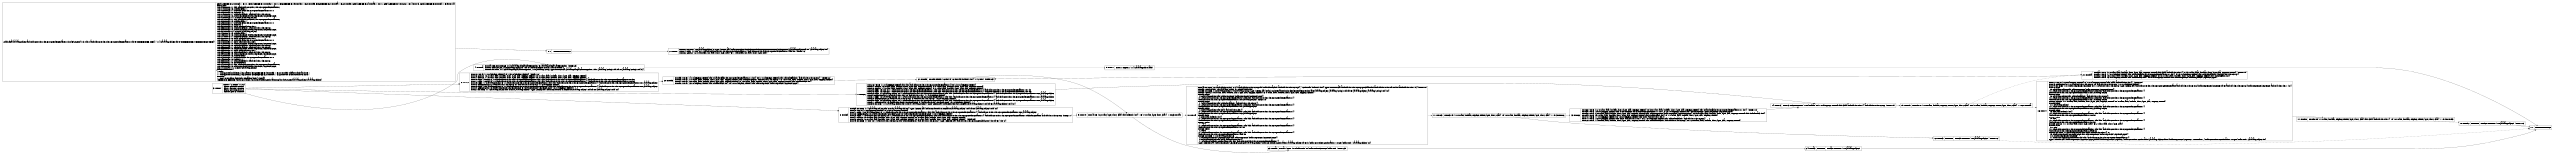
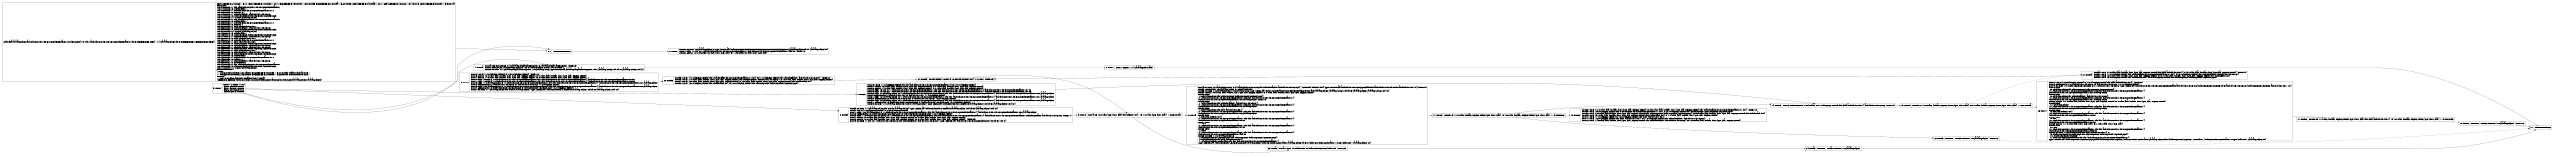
  digraph {
    rankdir=LR
    node [shape=record]
    edge [arrowhead=normal]
    n1 [label="{0\:\ ?|MTH_ENTER_BLOCK\l}"]
    n2 [label="{2\:\ 0x0000|0x0000: INVOKE  (r0 I:java.lang.Object) =  type: STATIC call: kotlin.coroutines.intrinsics.IntrinsicsKt.getCOROUTINE_SUSPENDED():java.lang.Object A[MD:():java.lang.Object (m)]\l0x0004: IGET  (r1 I:int) = (r13 I:androidx.core.view.ViewGroupKt$descendants$1) androidx.core.view.ViewGroupKt$descendants$1.label int  (LINE:116)\l0x0006: CONST  (r2 I:??[boolean, int, float, short, byte, char]) = (1 ??[boolean, int, float, short, byte, char]) \l}"]
    n3 [label="{3\:\ 0x0007|0x0007: SWITCH  (r1 I:??)\l case 0: goto B:8:0x003d\l case 1: goto B:7:0x0026\l case 2: goto B:6:0x0012\l default: goto B:4:0x000a \l}"]
    n4 [label="{4\:\ 0x000a|0x000a: NEW_INSTANCE  (r14 I:java.lang.IllegalStateException) =  java.lang.IllegalStateException  (LINE:123)\l0x000c: CONST_STR  (r0 I:java.lang.String) =  \"call to 'resume' before 'invoke' with coroutine\" \l0x000e: INVOKE  (r14 I:java.lang.IllegalStateException), (r0 I:java.lang.String) type: DIRECT call: java.lang.IllegalStateException.\<init\>(java.lang.String):void A[MD:(java.lang.String):void (c)]\l}"]
    n5 [label="{6\:\ 0x0012|0x0012: MOVE  (r1 I:??[OBJECT, ARRAY]) = (r13 I:??[OBJECT, ARRAY])  (LINE:116)\l0x0013: CONST  (r3 I:??[int, float, boolean, short, byte, char, OBJECT, ARRAY]) = (0 ??[int, float, boolean, short, byte, char, OBJECT, ARRAY]) \l0x0014: CONST  (r4 I:??[int, float, boolean, short, byte, char, OBJECT, ARRAY]) = (0 ??[int, float, boolean, short, byte, char, OBJECT, ARRAY]) \l0x0015: IGET  (r5 I:int) = (r1 I:androidx.core.view.ViewGroupKt$descendants$1 A[D('this' androidx.core.view.ViewGroupKt$descendants$1)]) androidx.core.view.ViewGroupKt$descendants$1.I$1 int \l0x0017: IGET  (r6 I:int) = (r1 I:androidx.core.view.ViewGroupKt$descendants$1 A[D('this' androidx.core.view.ViewGroupKt$descendants$1)]) androidx.core.view.ViewGroupKt$descendants$1.I$0 int \l0x0019: IGET  (r7 I:java.lang.Object) = (r1 I:androidx.core.view.ViewGroupKt$descendants$1 A[D('this' androidx.core.view.ViewGroupKt$descendants$1)]) androidx.core.view.ViewGroupKt$descendants$1.L$1 java.lang.Object \l0x001b: CHECK_CAST (r7 I:android.view.ViewGroup) = (android.view.ViewGroup) (r7 I:??[OBJECT, ARRAY]) \l0x001d: IGET  (r8 I:java.lang.Object) = (r1 I:androidx.core.view.ViewGroupKt$descendants$1 A[D('this' androidx.core.view.ViewGroupKt$descendants$1)]) androidx.core.view.ViewGroupKt$descendants$1.L$0 java.lang.Object \l0x001f: CHECK_CAST (r8 I:kotlin.sequences.SequenceScope) = (kotlin.sequences.SequenceScope) (r8 I:??[OBJECT, ARRAY]) \l0x0021: INVOKE  (r14 I:java.lang.Object A[D('$result' java.lang.Object)]) type: STATIC call: kotlin.ResultKt.throwOnFailure(java.lang.Object):void A[MD:(java.lang.Object):void (m)]\l}"]
    n6 [label="{7\:\ 0x0026|0x0026: MOVE  (r1 I:??[OBJECT, ARRAY] A[D('this' androidx.core.view.ViewGroupKt$descendants$1)]) = (r13 I:??[OBJECT, ARRAY]) \l0x0027: CONST  (r3 I:??[int, float, boolean, short, byte, char, OBJECT, ARRAY]) = (0 ??[int, float, boolean, short, byte, char, OBJECT, ARRAY]) \l0x0028: CONST  (r4 I:??[int, float, boolean, short, byte, char, OBJECT, ARRAY]) = (0 ??[int, float, boolean, short, byte, char, OBJECT, ARRAY]) \l0x0029: IGET  (r5 I:int) = (r1 I:androidx.core.view.ViewGroupKt$descendants$1 A[D('this' androidx.core.view.ViewGroupKt$descendants$1)]) androidx.core.view.ViewGroupKt$descendants$1.I$1 int \l0x002b: IGET  (r6 I:int) = (r1 I:androidx.core.view.ViewGroupKt$descendants$1 A[D('this' androidx.core.view.ViewGroupKt$descendants$1)]) androidx.core.view.ViewGroupKt$descendants$1.I$0 int \l0x002d: IGET  (r7 I:java.lang.Object) = (r1 I:androidx.core.view.ViewGroupKt$descendants$1 A[D('this' androidx.core.view.ViewGroupKt$descendants$1)]) androidx.core.view.ViewGroupKt$descendants$1.L$2 java.lang.Object \l0x002f: CHECK_CAST (r7 I:android.view.View) = (android.view.View) (r7 I:??[OBJECT, ARRAY]) \l0x0031: IGET  (r8 I:java.lang.Object) = (r1 I:androidx.core.view.ViewGroupKt$descendants$1 A[D('this' androidx.core.view.ViewGroupKt$descendants$1)]) androidx.core.view.ViewGroupKt$descendants$1.L$1 java.lang.Object \l0x0033: CHECK_CAST (r8 I:android.view.ViewGroup) = (android.view.ViewGroup) (r8 I:??[OBJECT, ARRAY]) \l0x0035: IGET  (r9 I:java.lang.Object) = (r1 I:androidx.core.view.ViewGroupKt$descendants$1 A[D('this' androidx.core.view.ViewGroupKt$descendants$1)]) androidx.core.view.ViewGroupKt$descendants$1.L$0 java.lang.Object \l0x0037: CHECK_CAST (r9 I:kotlin.sequences.SequenceScope) = (kotlin.sequences.SequenceScope) (r9 I:??[OBJECT, ARRAY]) \l0x0039: INVOKE  (r14 I:java.lang.Object A[D('$result' java.lang.Object)]) type: STATIC call: kotlin.ResultKt.throwOnFailure(java.lang.Object):void A[MD:(java.lang.Object):void (m)]\l}"]
    n7 [label="{8\:\ 0x003d|0x003d: INVOKE  (r14 I:java.lang.Object A[D('$result' java.lang.Object)]) type: STATIC call: kotlin.ResultKt.throwOnFailure(java.lang.Object):void A[MD:(java.lang.Object):void (m)]\l0x0040: MOVE  (r1 I:??[OBJECT, ARRAY]) = (r13 I:??[OBJECT, ARRAY]) \l0x0041: IGET  (r3 I:java.lang.Object) = (r1 I:androidx.core.view.ViewGroupKt$descendants$1 A[D('this' androidx.core.view.ViewGroupKt$descendants$1)]) androidx.core.view.ViewGroupKt$descendants$1.L$0 java.lang.Object \l0x0043: CHECK_CAST (r3 I:kotlin.sequences.SequenceScope) = (kotlin.sequences.SequenceScope) (r3 I:??[OBJECT, ARRAY]) \l0x0045: IGET  (r4 I:android.view.ViewGroup) = (r1 I:androidx.core.view.ViewGroupKt$descendants$1 A[D('this' androidx.core.view.ViewGroupKt$descendants$1)]) androidx.core.view.ViewGroupKt$descendants$1.$this_descendants android.view.ViewGroup  (LINE:117)\l0x0047: CONST  (r5 I:??[int, float, boolean, short, byte, char, OBJECT, ARRAY]) = (0 ??[int, float, boolean, short, byte, char, OBJECT, ARRAY]) \l0x0048: CONST  (r6 I:??[int, float, boolean, short, byte, char, OBJECT, ARRAY]) = (0 ??[int, float, boolean, short, byte, char, OBJECT, ARRAY])  (LINE:169)\l0x0049: INVOKE  (r7 I:int) = (r4 I:android.view.ViewGroup A[D('$this$forEach$iv' android.view.ViewGroup)]) type: VIRTUAL call: android.view.ViewGroup.getChildCount():int A[MD:():int (c)]\l}"]
    n8 [label="{5\:\ 0x0011|0x0011: THROW  (r14 I:java.lang.Throwable) \l}"]
    n9 [label="{20\:\ 0x0095|0x0095: MOVE  (r4 I:??[OBJECT, ARRAY] A[D('$i$a$\-forEach\-ViewGroupKt$descendants$1$1' int)]) = (r7 I:??[OBJECT, ARRAY] A[D('$this$forEach$iv' android.view.ViewGroup)])  (LINE:122)\l0x0096: MOVE  (r7 I:??[int, float, boolean, short, byte, char, OBJECT, ARRAY] A[D('$this$forEach$iv' android.view.ViewGroup)]) = (r5 I:??[int, float, boolean, short, byte, char, OBJECT, ARRAY]) \l0x0097: MOVE  (r5 I:??[int, float, boolean, short, byte, char, OBJECT, ARRAY]) = (r3 I:??[int, float, boolean, short, byte, char, OBJECT, ARRAY] A[D('$i$f$forEach' int)]) \l0x0098: MOVE  (r3 I:??[OBJECT, ARRAY] A[D('$i$f$forEach' int)]) = (r8 I:??[OBJECT, ARRAY] A[D('$this$sequence' kotlin.sequences.SequenceScope)]) \l}"]
    n10 [label="{14\:\ 0x0073|0x0073: INSTANCE_OF  (r10 I:boolean) = (r7 I:??[OBJECT, ARRAY] A[D('child' android.view.View)]) android.view.ViewGroup  (LINE:119)\l}"]
    n11 [label="{9\:\ 0x004d|0x004d: IF  (r6 I:??[int, byte, short, char] A[D('index$iv' int)]) \>= (r7 I:??[int, byte, short, char])  \-\> B:23:0x00a0 \l}"]
    n12 [label="{1\:\ ?|MTH_EXIT_BLOCK\l}"]
    n13 [label="{22\:\ 0x009e|0x009e: ARITH  (r6 I:int) = (r6 I:int A[D('index$iv' int)]) + (r2 I:int)  (LINE:169)\l}"]
    n14 [label="{10\:\ 0x004f|0x004f: INVOKE  (r8 I:android.view.View) = (r4 I:android.view.ViewGroup A[D('$this$forEach$iv' android.view.ViewGroup)]), (r6 I:int A[D('index$iv' int)]) type: VIRTUAL call: android.view.ViewGroup.getChildAt(int):android.view.View A[MD:(int):android.view.View (c)] (LINE:170)\l0x0053: CONST_STR  (r9 I:java.lang.String) =  \"getChildAt(index)\" \l0x0055: INVOKE  (r8 I:java.lang.Object), (r9 I:java.lang.String) type: STATIC call: kotlin.jvm.internal.Intrinsics.checkNotNullExpressionValue(java.lang.Object, java.lang.String):void A[MD:(java.lang.Object, java.lang.String):void (m)]\l0x0058: CONST  (r9 I:??[int, float, boolean, short, byte, char, OBJECT, ARRAY]) = (0 ??[int, float, boolean, short, byte, char, OBJECT, ARRAY]) \l0x0059: IPUT  \l  (r3 I:java.lang.Object A[D('$this$sequence' kotlin.sequences.SequenceScope)])\l  (r1 I:androidx.core.view.ViewGroupKt$descendants$1 A[D('this' androidx.core.view.ViewGroupKt$descendants$1)])\l androidx.core.view.ViewGroupKt$descendants$1.L$0 java.lang.Object  (LINE:118)\l0x005b: IPUT  \l  (r4 I:java.lang.Object A[D('$this$forEach$iv' android.view.ViewGroup)])\l  (r1 I:androidx.core.view.ViewGroupKt$descendants$1 A[D('this' androidx.core.view.ViewGroupKt$descendants$1)])\l androidx.core.view.ViewGroupKt$descendants$1.L$1 java.lang.Object \l0x005d: IPUT  \l  (r8 I:java.lang.Object A[D('child' android.view.View)])\l  (r1 I:androidx.core.view.ViewGroupKt$descendants$1 A[D('this' androidx.core.view.ViewGroupKt$descendants$1)])\l androidx.core.view.ViewGroupKt$descendants$1.L$2 java.lang.Object \l0x005f: IPUT  \l  (r6 I:int A[D('index$iv' int)])\l  (r1 I:androidx.core.view.ViewGroupKt$descendants$1 A[D('this' androidx.core.view.ViewGroupKt$descendants$1)])\l androidx.core.view.ViewGroupKt$descendants$1.I$0 int \l0x0061: IPUT  \l  (r7 I:int)\l  (r1 I:androidx.core.view.ViewGroupKt$descendants$1 A[D('this' androidx.core.view.ViewGroupKt$descendants$1)])\l androidx.core.view.ViewGroupKt$descendants$1.I$1 int \l0x0063: IPUT  \l  (r2 I:int)\l  (r1 I:androidx.core.view.ViewGroupKt$descendants$1 A[D('this' androidx.core.view.ViewGroupKt$descendants$1)])\l androidx.core.view.ViewGroupKt$descendants$1.label int \l0x0065: INVOKE  (r10 I:java.lang.Object) = \l  (r3 I:kotlin.sequences.SequenceScope A[D('$this$sequence' kotlin.sequences.SequenceScope)])\l  (r8 I:java.lang.Object A[D('child' android.view.View)])\l  (r1 I:kotlin.coroutines.Continuation A[D('this' androidx.core.view.ViewGroupKt$descendants$1)])\l type: VIRTUAL call: kotlin.sequences.SequenceScope.yield(java.lang.Object, kotlin.coroutines.Continuation):java.lang.Object A[MD:(T, kotlin.coroutines.Continuation\<? super kotlin.Unit\>):java.lang.Object (m)]\l}"]
    n15 [label="{23\:\ 0x00a0|0x00a1: SGET  (r0 I:kotlin.Unit) =  kotlin.Unit.INSTANCE kotlin.Unit  (LINE:123)\l}"]
    n16 [label="{11\:\ 0x0069|0x0069: IF  (r10 I:??[int, boolean, OBJECT, ARRAY, byte, short, char]) != (r0 I:??[int, boolean, OBJECT, ARRAY, byte, short, char])  \-\> B:13:0x006c \l}"]
    n17 [label="{24\:\ 0x00a3|RETURN\l|0x00a3: RETURN  (r0 I:java.lang.Object) \l}"]
    n18 [label="{12\:\ 0x006b|RETURN\l|0x006b: RETURN  (r0 I:java.lang.Object)  (LINE:116)\l}"]
    n19 [label="{13\:\ 0x006c|0x006c: MOVE  (r12 I:??[int, float, boolean, short, byte, char, OBJECT, ARRAY]) = (r9 I:??[int, float, boolean, short, byte, char, OBJECT, ARRAY] A[D('$i$a$\-forEach\-ViewGroupKt$descendants$1$1' int)])  (LINE:118)\l0x006d: MOVE  (r9 I:??[OBJECT, ARRAY] A[D('$i$a$\-forEach\-ViewGroupKt$descendants$1$1' int)]) = (r3 I:??[OBJECT, ARRAY] A[D('$this$sequence' kotlin.sequences.SequenceScope)]) \l0x006e: MOVE  (r3 I:??[int, float, boolean, short, byte, char, OBJECT, ARRAY] A[D('$this$sequence' kotlin.sequences.SequenceScope)]) = (r5 I:??[int, float, boolean, short, byte, char, OBJECT, ARRAY] A[D('$i$f$forEach' int)]) \l0x006f: MOVE  (r5 I:??[int, float, boolean, short, byte, char, OBJECT, ARRAY] A[D('$i$f$forEach' int)]) = (r7 I:??[int, float, boolean, short, byte, char, OBJECT, ARRAY]) \l0x0070: MOVE  (r7 I:??[OBJECT, ARRAY]) = (r8 I:??[OBJECT, ARRAY] A[D('child' android.view.View)]) \l0x0071: MOVE  (r8 I:??[OBJECT, ARRAY] A[D('child' android.view.View)]) = (r4 I:??[OBJECT, ARRAY] A[D('$this$forEach$iv' android.view.ViewGroup)]) \l0x0072: MOVE  (r4 I:??[int, float, boolean, short, byte, char, OBJECT, ARRAY] A[D('$this$forEach$iv' android.view.ViewGroup)]) = (r12 I:??[int, float, boolean, short, byte, char, OBJECT, ARRAY]) \l}"]
    n20 [label="{15\:\ 0x0075|0x0075: IF  (r10 I:??[int, boolean, OBJECT, ARRAY, byte, short, char]) == (0 ??[int, boolean, OBJECT, ARRAY, byte, short, char])  \-\> B:21:0x009a \l}"]
    n21 [label="{16\:\ 0x0077|0x0077: MOVE  (r10 I:??[OBJECT, ARRAY]) = (r7 I:??[OBJECT, ARRAY] A[D('child' android.view.View)])  (LINE:120)\l0x0078: CHECK_CAST (r10 I:android.view.ViewGroup) = (android.view.ViewGroup) (r10 I:??[OBJECT, ARRAY]) \l0x007a: INVOKE  (r10 I:kotlin.sequences.Sequence) = (r10 I:android.view.ViewGroup) type: STATIC call: androidx.core.view.ViewGroupKt.getDescendants(android.view.ViewGroup):kotlin.sequences.Sequence A[MD:(android.view.ViewGroup):kotlin.sequences.Sequence\<android.view.View\> (m)]\l0x007e: IPUT  \l  (r9 I:java.lang.Object A[D('$this$sequence' kotlin.sequences.SequenceScope)])\l  (r1 I:androidx.core.view.ViewGroupKt$descendants$1 A[D('this' androidx.core.view.ViewGroupKt$descendants$1)])\l androidx.core.view.ViewGroupKt$descendants$1.L$0 java.lang.Object \l4x0080: IPUT  \l  (r8 I:java.lang.Object A[D('$this$forEach$iv' android.view.ViewGroup)])\l  (r1 I:androidx.core.view.ViewGroupKt$descendants$1 A[D('this' androidx.core.view.ViewGroupKt$descendants$1)])\l androidx.core.view.ViewGroupKt$descendants$1.L$1 java.lang.Object \l0x0082: CONST  (r11 I:??[int, float, boolean, short, byte, char, OBJECT, ARRAY]) = (0 ??[int, float, boolean, short, byte, char, OBJECT, ARRAY]) \l0x0083: IPUT  \l  (r11 I:java.lang.Object)\l  (r1 I:androidx.core.view.ViewGroupKt$descendants$1 A[D('this' androidx.core.view.ViewGroupKt$descendants$1)])\l androidx.core.view.ViewGroupKt$descendants$1.L$2 java.lang.Object \l0x0085: IPUT  \l  (r6 I:int A[D('index$iv' int)])\l  (r1 I:androidx.core.view.ViewGroupKt$descendants$1 A[D('this' androidx.core.view.ViewGroupKt$descendants$1)])\l androidx.core.view.ViewGroupKt$descendants$1.I$0 int \l0x0087: IPUT  \l  (r5 I:int)\l  (r1 I:androidx.core.view.ViewGroupKt$descendants$1 A[D('this' androidx.core.view.ViewGroupKt$descendants$1)])\l androidx.core.view.ViewGroupKt$descendants$1.I$1 int \l0x0089: CONST  (r11 I:??[int, float, short, byte, char]) = (2 ??[int, float, short, byte, char]) \l0x008a: IPUT  \l  (r11 I:int)\l  (r1 I:androidx.core.view.ViewGroupKt$descendants$1 A[D('this' androidx.core.view.ViewGroupKt$descendants$1)])\l androidx.core.view.ViewGroupKt$descendants$1.label int \l0x008c: INVOKE  (r7 I:java.lang.Object A[D('child' android.view.View)]) = \l  (r9 I:kotlin.sequences.SequenceScope A[D('$this$sequence' kotlin.sequences.SequenceScope)])\l  (r10 I:kotlin.sequences.Sequence)\l  (r1 I:kotlin.coroutines.Continuation A[D('this' androidx.core.view.ViewGroupKt$descendants$1)])\l type: VIRTUAL call: kotlin.sequences.SequenceScope.yieldAll(kotlin.sequences.Sequence, kotlin.coroutines.Continuation):java.lang.Object A[MD:(kotlin.sequences.Sequence\<? extends T\>, kotlin.coroutines.Continuation\<? super kotlin.Unit\>):java.lang.Object (m)]\l}"]
    n22 [label="{21\:\ 0x009a|0x009a: MOVE  (r7 I:??[int, float, boolean, short, byte, char, OBJECT, ARRAY] A[D('child' android.view.View)]) = (r5 I:??[int, float, boolean, short, byte, char, OBJECT, ARRAY])  (LINE:119)\l0x009b: MOVE  (r4 I:??[OBJECT, ARRAY] A[D('$i$a$\-forEach\-ViewGroupKt$descendants$1$1' int)]) = (r8 I:??[OBJECT, ARRAY] A[D('$this$forEach$iv' android.view.ViewGroup)]) \l0x009c: MOVE  (r5 I:??[int, float, boolean, short, byte, char, OBJECT, ARRAY]) = (r3 I:??[int, float, boolean, short, byte, char, OBJECT, ARRAY] A[D('$i$f$forEach' int)]) \l0x009d: MOVE  (r3 I:??[OBJECT, ARRAY] A[D('$i$f$forEach' int)]) = (r9 I:??[OBJECT, ARRAY] A[D('$this$sequence' kotlin.sequences.SequenceScope)]) \l}"]
    n23 [label="{17\:\ 0x0090|0x0090: IF  (r7 I:??[int, boolean, OBJECT, ARRAY, byte, short, char] A[D('child' android.view.View)]) != (r0 I:??[int, boolean, OBJECT, ARRAY, byte, short, char])  \-\> B:19:0x0093 \l}"]
    n24 [label="{18\:\ 0x0092|RETURN\l|0x0092: RETURN  (r0 I:java.lang.Object)  (LINE:116)\l}"]
    n25 [label="{public final java.lang.Object androidx.core.view.ViewGroupKt$descendants$1.invokeSuspend((r13 'this' I:androidx.core.view.ViewGroupKt$descendants$1 A[IMMUTABLE_TYPE, THIS]), (r14 I:java.lang.Object A[IMMUTABLE_TYPE, METHOD_ARGUMENT]))  | CROSS_EDGE: B:12:0x006b \-\> B:1:?, CROSS_EDGE: B:18:0x0092 \-\> B:1:?, BACK_EDGE: B:19:0x0093 \-\> B:20:0x0095, BACK_EDGE: B:21:0x009a \-\> B:22:0x009e, CROSS_EDGE: B:24:0x00a3 \-\> B:1:?, CROSS_EDGE: B:7:0x0026 \-\> B:14:0x0073, CROSS_EDGE: B:8:0x003d \-\> B:9:0x004d\lDebug Info:\l  0x0013\-0x0026: r1 'this' Landroidx\/core\/view\/ViewGroupKt$descendants$1;\l  0x0014\-0x0026: r3 '$i$f$forEach' I\l  0x0015\-0x0026: r4 '$i$a$\-forEach\-ViewGroupKt$descendants$1$1' I\l  0x0019\-0x0026: r6 'index$iv' I\l  0x001d\-0x0026: r7 '$this$forEach$iv' Landroid\/view\/ViewGroup;\l  0x0021\-0x0026: r8 '$this$sequence' Lkotlin\/sequences\/SequenceScope;\l  0x0013\-0x0026: r14 '$result' Ljava\/lang\/Object;\l  0x0027\-0x003d: r1 'this' Landroidx\/core\/view\/ViewGroupKt$descendants$1;\l  0x0028\-0x003d: r3 '$i$f$forEach' I\l  0x0029\-0x003d: r4 '$i$a$\-forEach\-ViewGroupKt$descendants$1$1' I\l  0x002d\-0x003d: r6 'index$iv' I\l  0x0031\-0x003d: r7 'child' Landroid\/view\/View;\l  0x0035\-0x003d: r8 '$this$forEach$iv' Landroid\/view\/ViewGroup;\l  0x0039\-0x003d: r9 '$this$sequence' Lkotlin\/sequences\/SequenceScope;\l  0x0027\-0x003d: r14 '$result' Ljava\/lang\/Object;\l  0x0048\-0x0073: r5 '$i$f$forEach' I\l  0x0045\-0x0073: r3 '$this$sequence' Lkotlin\/sequences\/SequenceScope;\l  0x0047\-0x0073: r4 '$this$forEach$iv' Landroid\/view\/ViewGroup;\l  0x0058\-0x0073: r8 'child' Landroid\/view\/View;\l  0x0059\-0x0073: r9 '$i$a$\-forEach\-ViewGroupKt$descendants$1$1' I\l  0x0073\-0x0090: r7 'child' Landroid\/view\/View;\l  0x0073\-0x0095: r9 '$this$sequence' Lkotlin\/sequences\/SequenceScope;\l  0x0073\-0x0095: r8 '$this$forEach$iv' Landroid\/view\/ViewGroup;\l  0x0095\-0x009a: r7 '$this$forEach$iv' Landroid\/view\/ViewGroup;\l  0x0095\-0x009a: r8 '$this$sequence' Lkotlin\/sequences\/SequenceScope;\l  0x009a\-0x009e: r7 'child' Landroid\/view\/View;\l  0x009a\-0x009e: r8 '$this$forEach$iv' Landroid\/view\/ViewGroup;\l  0x009a\-0x009e: r9 '$this$sequence' Lkotlin\/sequences\/SequenceScope;\l  0x0073\-0x009e: r3 '$i$f$forEach' I\l  0x0073\-0x009e: r4 '$i$a$\-forEach\-ViewGroupKt$descendants$1$1' I\l  0x0049\-0x00a0: r6 'index$iv' I\l  0x009e\-0x00a1: r4 '$this$forEach$iv' Landroid\/view\/ViewGroup;\l  0x009e\-0x00a1: r5 '$i$f$forEach' I\l  0x0041\-0x00ad: r1 'this' Landroidx\/core\/view\/ViewGroupKt$descendants$1;\l  0x009e\-0x00ad: r3 '$this$sequence' Lkotlin\/sequences\/SequenceScope;\l  0x0041\-0x00ad: r14 '$result' Ljava\/lang\/Object;\lJadxCommentsAttr\{\l WARN: \l \-\> Unsupported multi\-entry loop pattern (BACK_EDGE: B:19:0x0093 \-\> B:20:0x0095). Please submit an issue!!!\l \-\> Unsupported multi\-entry loop pattern (BACK_EDGE: B:21:0x009a \-\> B:22:0x009e). Please submit an issue!!!\l DEBUG: \l \-\> Don't trust debug lines info. Repeating lines: [116=4]\}\lMETHOD_OVERRIDE: [kotlin.coroutines.jvm.internal.BaseContinuationImpl.invokeSuspend(java.lang.Object):java.lang.Object]\l}"]
    n1 -> n2
    n3 -> n4 [arrowhead=box]
-   n3 -> n5 [arrowhead=box]
+   n3 -> n1 [arrowhead=box]
    n3 -> n6 [arrowhead=tee]
    n3 -> n7 [arrowhead=box]
    n4 -> n8 [arrowhead=tee]
    n5 -> n9 [arrowhead=box]
    n6 -> n10
    n7 -> n11 [arrowhead=tee]
    n8 -> n12 [arrowhead=tee]
    n9 -> n13
    n10 -> n20
    n11 -> n14 [style=dashed]
    n11 -> n15
    n13 -> n11 [arrowhead=box]
    n14 -> n16 [style=dashed]
    n15 -> n17 [arrowhead=tee]
    n16 -> n18 [style=solid]
    n16 -> n19 [arrowhead=tee]
    n17 -> n12
    n18 -> n12 [arrowhead=box style=dashed]
-   n19 -> n10 [arrowhead=box]
+   n16 -> n10 [arrowhead=box]
    n20 -> n21 [style=dashed]
    n20 -> n22 [arrowhead=box style=dashed]
    n21 -> n23 [arrowhead=tee]
    n22 -> n13 [arrowhead=box]
    n23 -> n24 [arrowhead=tee style=dashed]
    n24 -> n12 [arrowhead=tee]
    n25 -> n1
  }
